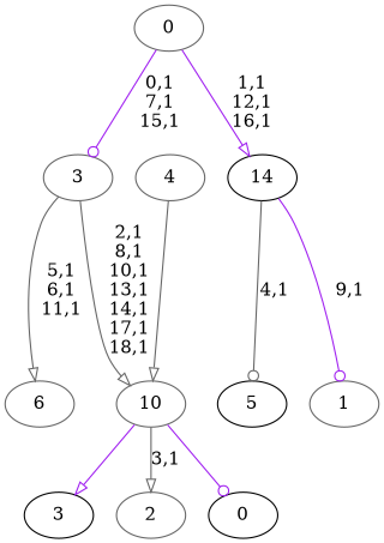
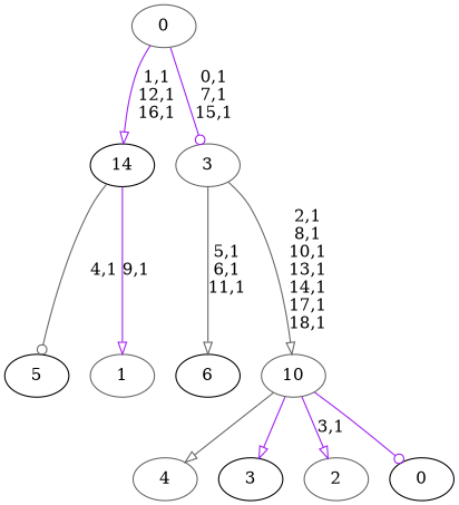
  digraph {
    node [color=gray40]
    edge [arrowhead=onormal color=gray40]
-   n1 [label=6]
+   n1 [color=black label=6]
    n2 [color=black label=5]
    n3 [label=4]
    n4 [color=black label=3]
    n5 [label=2]
    n6 [label=1]
    14 [color=black]
    n8 [color=black label=0]
    10
    3
    0
    14 -> n2 [arrowhead=odot label="4,1"]
-   14 -> n6 [arrowhead=odot color=purple label="9,1"]
-   n3 -> 10
+   14 -> n6 [color=purple label="9,1"]
+   10 -> n3
    10 -> n4 [color=purple]
-   10 -> n5 [label="3,1"]
+   10 -> n5 [color=purple label="3,1"]
    10 -> n8 [arrowhead=odot color=purple]
    3 -> n1 [label="5,1\n6,1\n11,1"]
    3 -> 10 [label="2,1\n8,1\n10,1\n13,1\n14,1\n17,1\n18,1"]
    0 -> 14 [color=purple label="1,1\n12,1\n16,1"]
    0 -> 3 [arrowhead=odot color=purple label="0,1\n7,1\n15,1"]
  }
